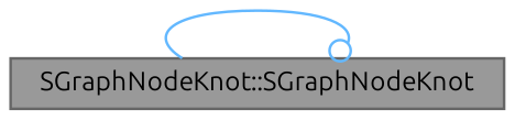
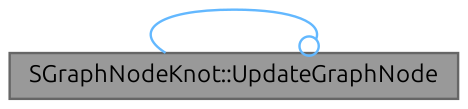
  digraph {
    rankdir=LR
    fontname=Ubuntu
-   n1 [color=gray40 fillcolor=grey60 fontcolor=black fontname=Ubuntu fontsize=10 height=0.2 label="SGraphNodeKnot::SGraphNodeKnot" shape=box style=filled width=0.4]
+   n1 [color=gray40 fillcolor=grey60 fontcolor=black fontname=Ubuntu fontsize=10 height=0.2 label="SGraphNodeKnot::UpdateGraphNode" shape=box style=filled width=0.4]
    n1 -> n1 [color=steelblue1 fontname=Ubuntu fontsize=10 labelfontname=Helvetica labelfontsize=10 style=solid arrowhead=odot]
  }
